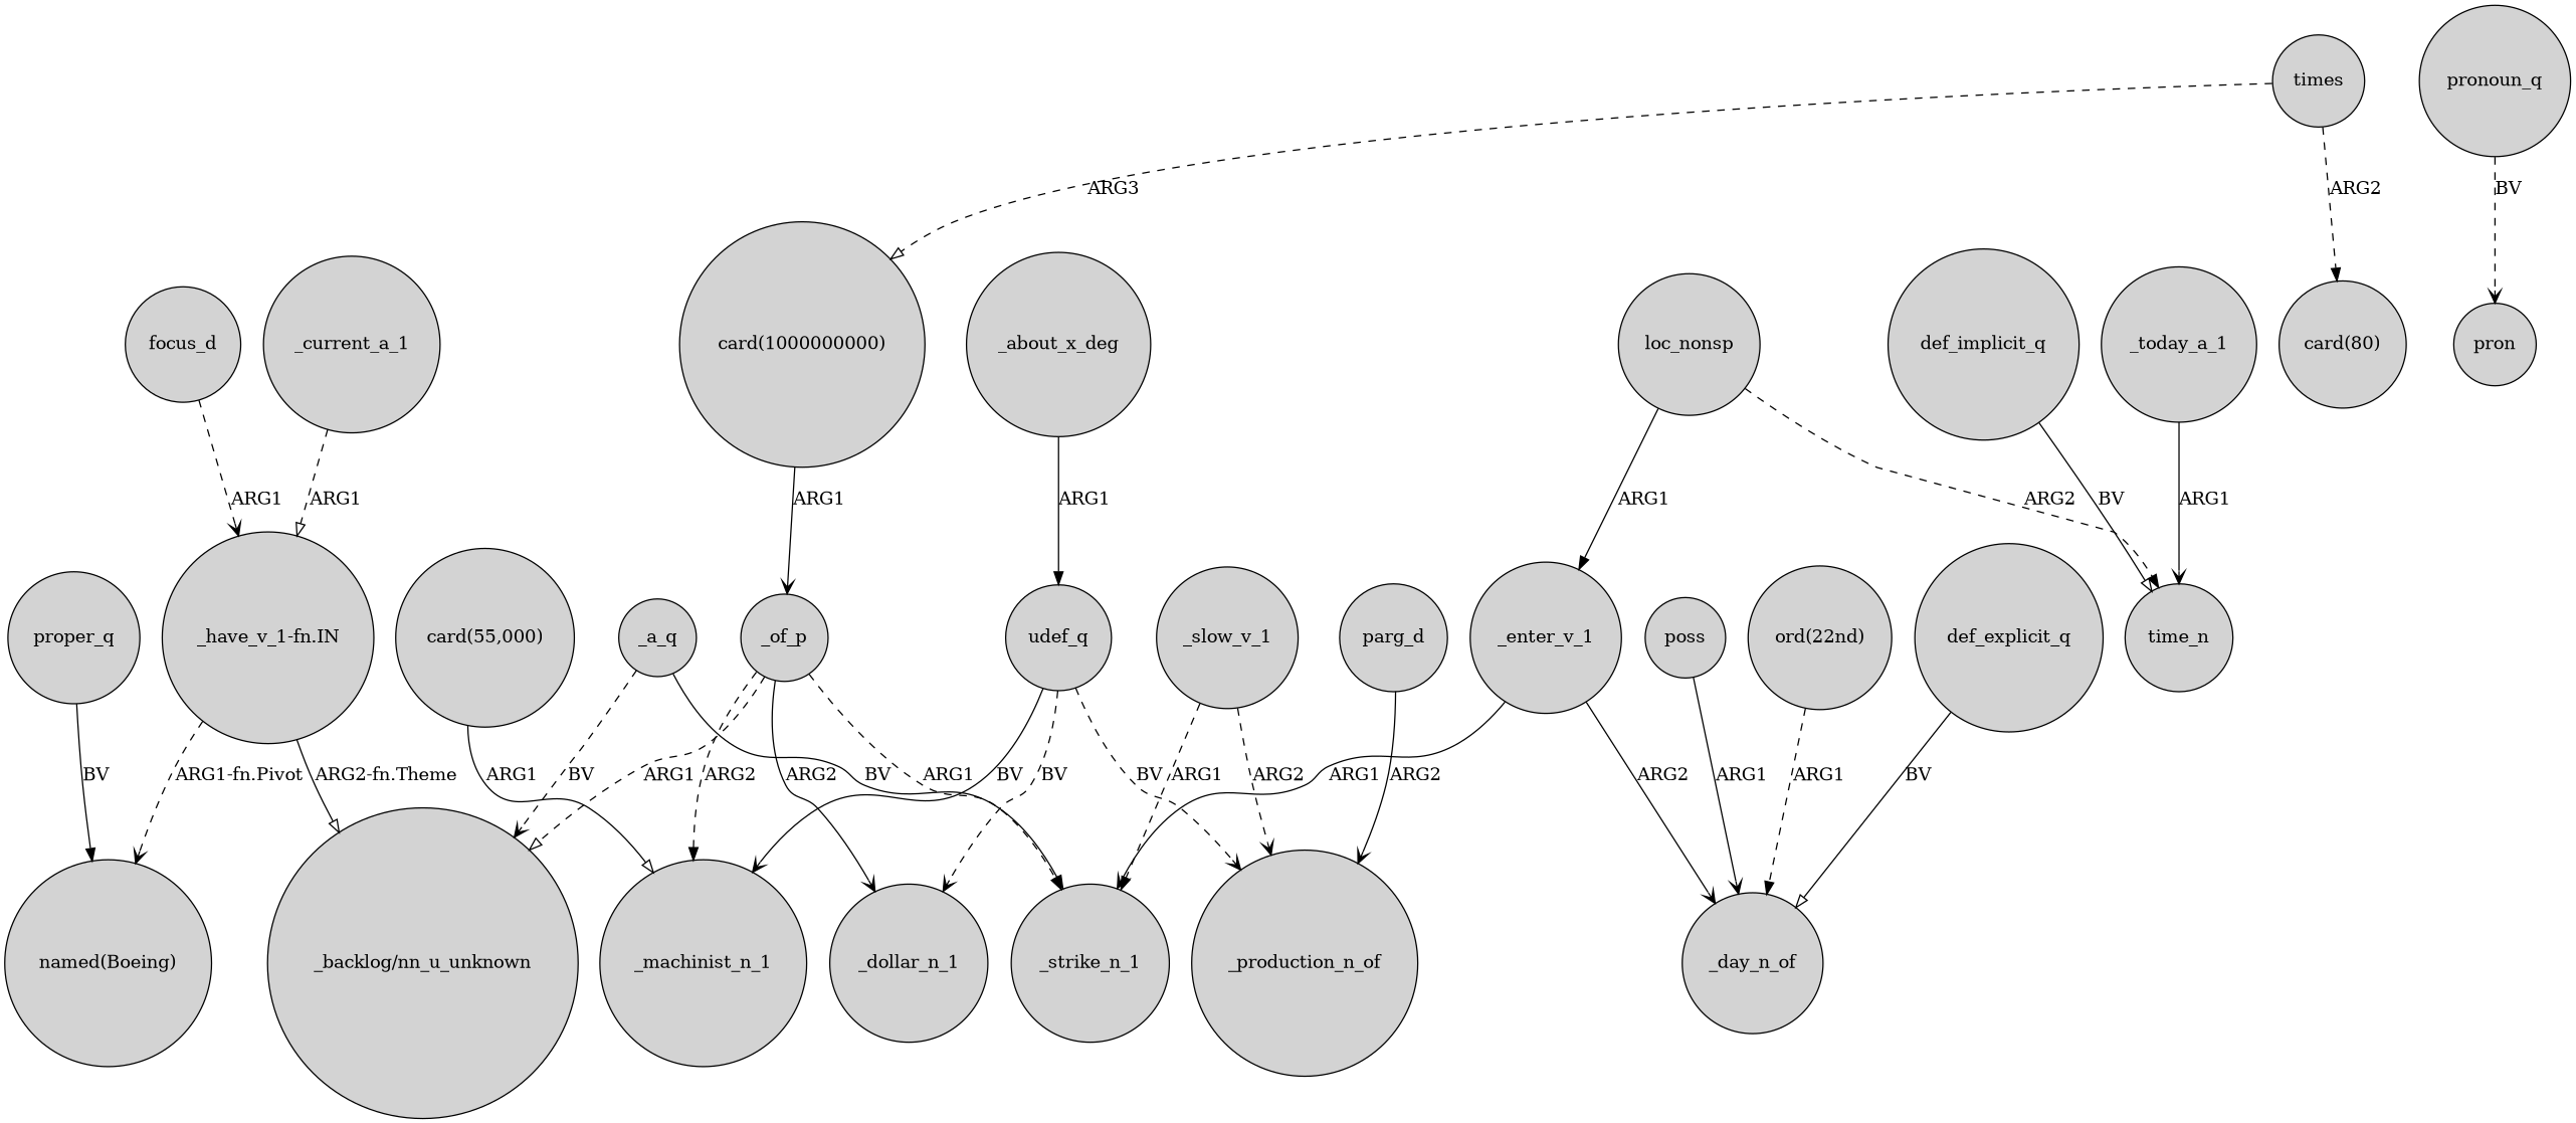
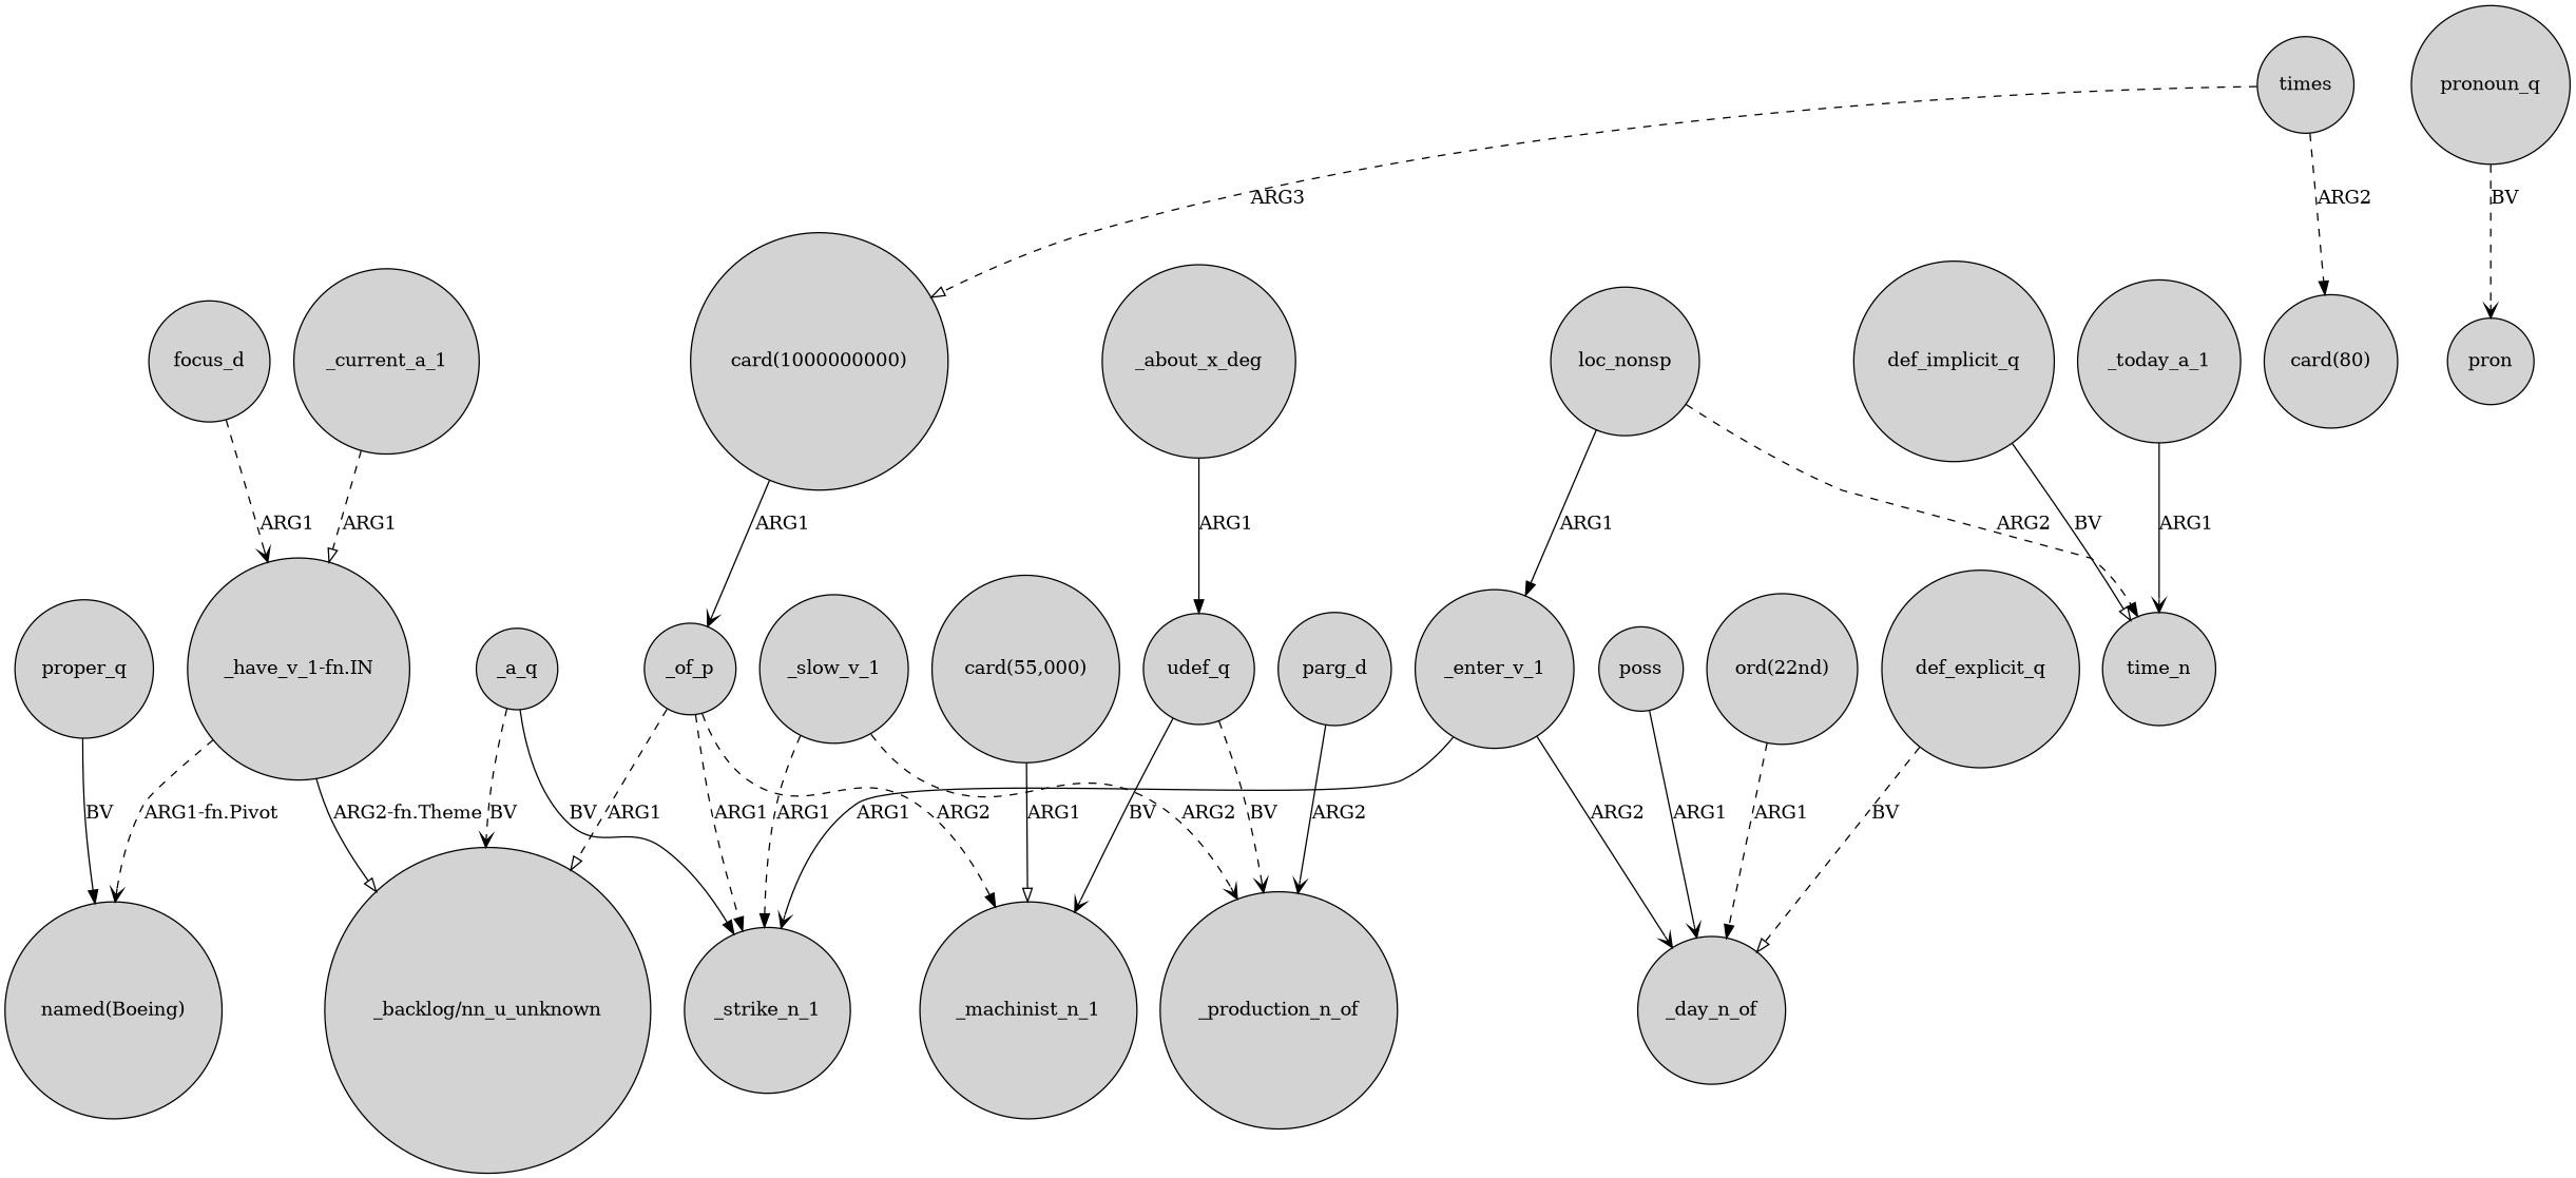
  digraph {
    node [shape=circle style=filled]
    edge [arrowhead=vee style=dashed]
    focus_d
    "_have_v_1-fn.IN"
    "named(Boeing)"
    "_backlog/nn_u_unknown"
    udef_q
    _production_n_of
    _machinist_n_1
-   _dollar_n_1
    _enter_v_1
    _strike_n_1
    _day_n_of
    _today_a_1
    time_n
    poss
    _slow_v_1
    _current_a_1
    "ord(22nd)"
    proper_q
    parg_d
    times
    "card(80)"
    "card(1000000000)"
    _of_p
    _a_q
    _about_x_deg
    loc_nonsp
    pronoun_q
    pron
    "card(55,000)"
    def_explicit_q
    def_implicit_q
    focus_d -> "_have_v_1-fn.IN" [label=ARG1]
    "_have_v_1-fn.IN" -> "named(Boeing)" [label="ARG1-fn.Pivot"]
    "_have_v_1-fn.IN" -> "_backlog/nn_u_unknown" [arrowhead=onormal label="ARG2-fn.Theme" style=solid]
    udef_q -> _production_n_of [label=BV]
    udef_q -> _machinist_n_1 [label=BV style=solid]
-   udef_q -> _dollar_n_1 [label=BV]
    _enter_v_1 -> _strike_n_1 [label=ARG1 style=solid]
    _enter_v_1 -> _day_n_of [label=ARG2 style=solid]
    _today_a_1 -> time_n [label=ARG1 style=solid]
    poss -> _day_n_of [label=ARG1 style=solid]
    _slow_v_1 -> _production_n_of [label=ARG2]
    _slow_v_1 -> _strike_n_1 [arrowhead=normal label=ARG1]
    _current_a_1 -> "_have_v_1-fn.IN" [arrowhead=onormal label=ARG1]
    "ord(22nd)" -> _day_n_of [arrowhead=normal label=ARG1]
    proper_q -> "named(Boeing)" [arrowhead=normal label=BV style=solid]
    parg_d -> _production_n_of [label=ARG2 style=solid]
    times -> "card(80)" [arrowhead=normal label=ARG2]
    times -> "card(1000000000)" [arrowhead=onormal label=ARG3]
    "card(1000000000)" -> _of_p [label=ARG1 style=solid]
    _of_p -> "_backlog/nn_u_unknown" [arrowhead=onormal label=ARG1]
    _of_p -> _machinist_n_1 [arrowhead=normal label=ARG2]
-   _of_p -> _dollar_n_1 [label=ARG2 style=solid]
    _of_p -> _strike_n_1 [arrowhead=normal label=ARG1]
    _a_q -> "_backlog/nn_u_unknown" [label=BV]
    _a_q -> _strike_n_1 [arrowhead=normal label=BV style=solid]
    _about_x_deg -> udef_q [arrowhead=normal label=ARG1 style=solid]
    loc_nonsp -> _enter_v_1 [arrowhead=normal label=ARG1 style=solid]
    loc_nonsp -> time_n [arrowhead=normal label=ARG2]
    pronoun_q -> pron [label=BV]
    "card(55,000)" -> _machinist_n_1 [arrowhead=onormal label=ARG1 style=solid]
-   def_explicit_q -> _day_n_of [arrowhead=onormal label=BV style=solid]
+   def_explicit_q -> _day_n_of [arrowhead=onormal label=BV]
    def_implicit_q -> time_n [arrowhead=onormal label=BV style=solid]
  }
